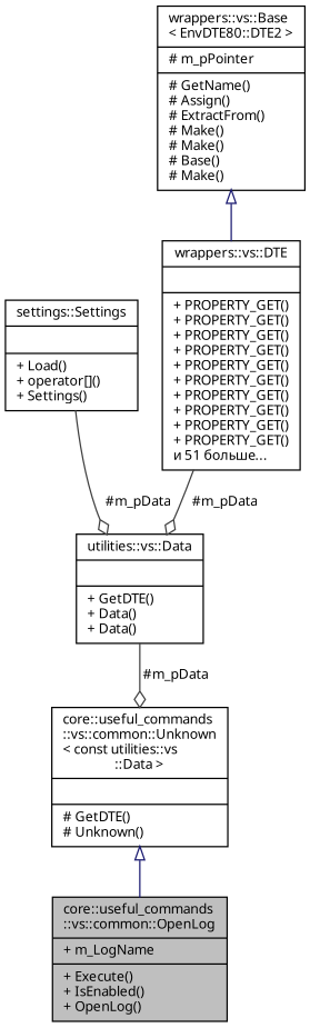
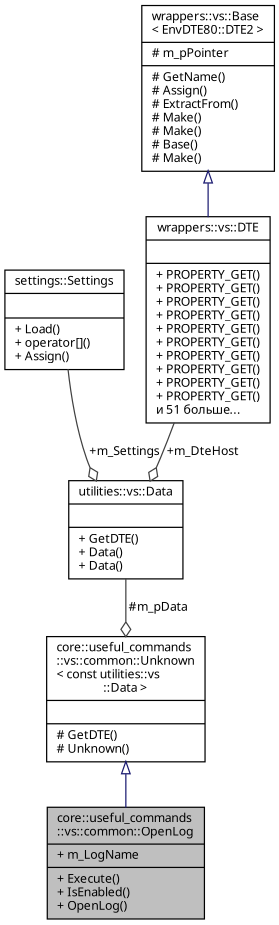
  digraph {
    node [color=black fillcolor=white fontname=Verdana fontsize=10 shape=record style=filled]
    edge [color=grey25 fontname=Verdana fontsize=10 labelfontname=Verdana labelfontsize=10 style=solid arrowhead=odiamond]
    n1 [fillcolor=grey75 fontcolor=black height=0.2 label="{core::useful_commands\l::vs::common::OpenLog\n|+ m_LogName\l|+ Execute()\l+ IsEnabled()\l+ OpenLog()\l}" width=0.4]
    n2 [height=0.2 label="{core::useful_commands\l::vs::common::Unknown\l\< const utilities::vs\l::Data \>\n||# GetDTE()\l# Unknown()\l}" width=0.4]
    n3 [height=0.2 label="{utilities::vs::Data\n||+ GetDTE()\l+ Data()\l+ Data()\l}" width=0.4]
-   n4 [height=0.2 label="{settings::Settings\n||+ Load()\l+ operator[]()\l+ Settings()\l}" width=0.4]
+   n4 [height=0.2 label="{settings::Settings\n||+ Load()\l+ operator[]()\l+ Assign()\l}" width=0.4]
    n5 [height=0.2 label="{wrappers::vs::DTE\n||+ PROPERTY_GET()\l+ PROPERTY_GET()\l+ PROPERTY_GET()\l+ PROPERTY_GET()\l+ PROPERTY_GET()\l+ PROPERTY_GET()\l+ PROPERTY_GET()\l+ PROPERTY_GET()\l+ PROPERTY_GET()\l+ PROPERTY_GET()\lи 51 больше...\l}" width=0.4]
    n6 [height=0.2 label="{wrappers::vs::Base\l\< EnvDTE80::DTE2 \>\n|# m_pPointer\l|# GetName()\l# Assign()\l# ExtractFrom()\l# Make()\l# Make()\l# Base()\l# Make()\l}" width=0.4]
    n2 -> n1 [arrowtail=onormal color=midnightblue dir=back arrowhead=""]
    n3 -> n2 [label=" #m_pData"]
-   n4 -> n3 [label=" #m_pData"]
-   n5 -> n3 [label=" #m_pData"]
+   n4 -> n3 [label=" +m_Settings"]
+   n5 -> n3 [label=" +m_DteHost"]
    n6 -> n5 [arrowtail=onormal color=midnightblue dir=back arrowhead=""]
  }
